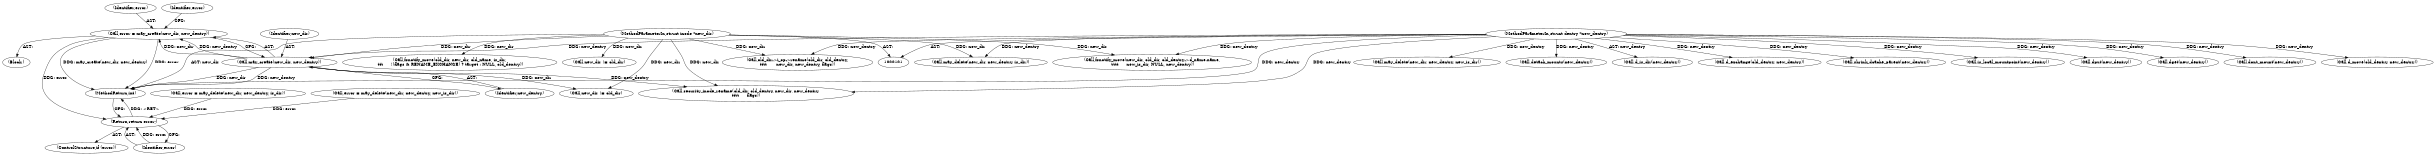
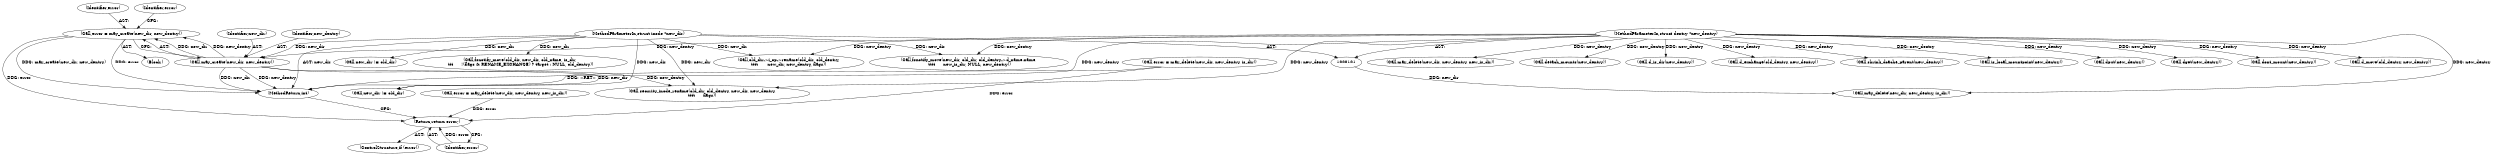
  digraph {
    n1 [label="(Call,error = may_create(new_dir, new_dentry))"]
    n2 [label="(Call,may_create(new_dir, new_dentry))"]
    n3 [label="(Return,return error;)"]
    n4 [label="(MethodReturn,int)"]
    n5 [label="(Block,)"]
    n6 [label="(Call,new_dir != old_dir)"]
    n7 [label="(Identifier,new_dentry)"]
    n8 [label="(Call,security_inode_rename(old_dir, old_dentry, new_dir, new_dentry,\n\t\t\t\t      flags))"]
    n9 [label="(ControlStructure,if (error))"]
    n10 [label="(Identifier,error)"]
    n11 [label="(MethodParameterIn,struct inode *new_dir)"]
    n12 [label="(Call,old_dir->i_op->rename(old_dir, old_dentry,\n\t\t\t\t       new_dir, new_dentry, flags))"]
    n13 [label="(Call,may_delete(new_dir, new_dentry, is_dir))"]
    n14 [label="(Call,new_dir != old_dir)"]
    n15 [label="(Call,fsnotify_move(old_dir, new_dir, old_name, is_dir,\n \t\t\t      !(flags & RENAME_EXCHANGE) ? target : NULL, old_dentry))"]
    n16 [label="(Call,fsnotify_move(new_dir, old_dir, old_dentry->d_name.name,\n \t\t\t\t      new_is_dir, NULL, new_dentry))"]
    1000101
    n18 [label="(Call,may_delete(new_dir, new_dentry, new_is_dir))"]
    n19 [label="(MethodParameterIn,struct dentry *new_dentry)"]
    n20 [label="(Call,detach_mounts(new_dentry))"]
    n21 [label="(Call,d_is_dir(new_dentry))"]
    n22 [label="(Call,d_exchange(old_dentry, new_dentry))"]
    n23 [label="(Call,shrink_dcache_parent(new_dentry))"]
    n24 [label="(Call,is_local_mountpoint(new_dentry))"]
    n25 [label="(Call,dput(new_dentry))"]
    n26 [label="(Call,dget(new_dentry))"]
    n27 [label="(Call,dont_mount(new_dentry))"]
    n28 [label="(Call,d_move(old_dentry, new_dentry))"]
    n29 [label="(Identifier,error)"]
    n30 [label="(Identifier,new_dir)"]
    n31 [label="(Call,error = may_delete(new_dir, new_dentry, is_dir))"]
    n32 [label="(Identifier,error)"]
    n33 [label="(Call,error = may_delete(new_dir, new_dentry, new_is_dir))"]
    n1 -> n2 [label="CFG: "]
    n1 -> n3 [label="DDG: error"]
    n1 -> n4 [label="DDG: may_create(new_dir, new_dentry)"]
    n1 -> n4 [label="DDG: error"]
    n1 -> n5 [label="AST: "]
    n2 -> n1 [label="AST: "]
    n2 -> n1 [label="DDG: new_dir"]
    n2 -> n1 [label="DDG: new_dentry"]
    n2 -> n4 [label="DDG: new_dentry"]
    n2 -> n4 [label="DDG: new_dir"]
    n2 -> n6 [label="DDG: new_dir"]
-   n2 -> n7 [label="CFG: "]
    n2 -> n8 [label="DDG: new_dentry"]
-   n3 -> n4 [label="DDG: <RET>"]
+   n31 -> n4 [label="DDG: <RET>"]
    n3 -> n9 [label="AST: "]
    n3 -> n10 [label="CFG: "]
    n4 -> n3 [label="CFG: "]
    n7 -> n2 [label="AST: "]
    n10 -> n3 [label="AST: "]
    n10 -> n3 [label="DDG: error"]
    n11 -> n2 [label="DDG: new_dir"]
    n11 -> n4 [label="AST: new_dir"]
    n11 -> n6 [label="DDG: new_dir"]
    n11 -> n8 [label="DDG: new_dir"]
    n11 -> n12 [label="DDG: new_dir"]
-   n11 -> n13 [label="DDG: new_dir"]
+   1000101 -> n13 [label="DDG: new_dir"]
    n11 -> n14 [label="DDG: new_dir"]
    n11 -> n15 [label="DDG: new_dir"]
    n11 -> n16 [label="DDG: new_dir"]
    n11 -> 1000101 [label="AST: "]
    n19 -> n2 [label="DDG: new_dentry"]
    n19 -> n4 [label="DDG: new_dentry"]
    n19 -> n8 [label="DDG: new_dentry"]
    n19 -> n12 [label="DDG: new_dentry"]
    n19 -> n13 [label="DDG: new_dentry"]
    n19 -> n16 [label="DDG: new_dentry"]
    n19 -> 1000101 [label="AST: "]
    n19 -> n18 [label="DDG: new_dentry"]
    n19 -> n20 [label="DDG: new_dentry"]
-   n19 -> n21 [label="AST: new_dentry"]
+   n19 -> n21 [label="DDG: new_dentry"]
    n19 -> n22 [label="DDG: new_dentry"]
    n19 -> n23 [label="DDG: new_dentry"]
    n19 -> n24 [label="DDG: new_dentry"]
    n19 -> n25 [label="DDG: new_dentry"]
    n19 -> n26 [label="DDG: new_dentry"]
    n19 -> n27 [label="DDG: new_dentry"]
    n19 -> n28 [label="DDG: new_dentry"]
    n29 -> n1 [label="AST: "]
    n30 -> n2 [label="AST: "]
    n31 -> n3 [label="DDG: error"]
    n32 -> n1 [label="CFG: "]
    n33 -> n3 [label="DDG: error"]
  }
